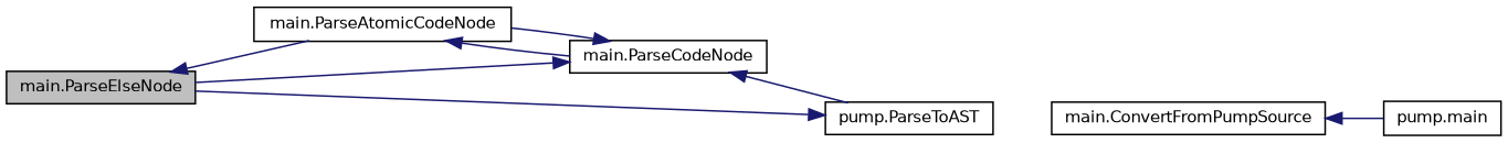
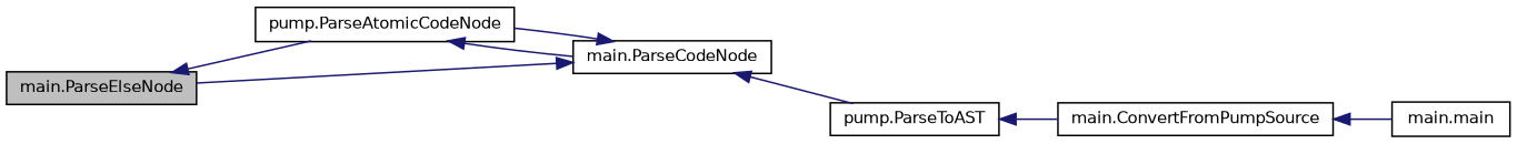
  digraph {
    rankdir=LR
    node [color=black fillcolor=white fontname=Helvetica fontsize=10 shape=record style=filled]
    edge [color=midnightblue dir=back fontname=Helvetica fontsize=10 labelfontname=Helvetica labelfontsize=10 style=solid]
    n1 [fillcolor=grey75 fontcolor=black height=0.2 label="main.ParseElseNode" width=0.4]
-   n2 [height=0.2 label="main.ParseAtomicCodeNode" width=0.4]
+   n2 [height=0.2 label="pump.ParseAtomicCodeNode" width=0.4]
    n3 [height=0.2 label="main.ParseCodeNode" width=0.4]
    n4 [height=0.2 label="pump.ParseToAST" width=0.4]
    n5 [height=0.2 label="main.ConvertFromPumpSource" width=0.4]
-   n6 [height=0.2 label="pump.main" width=0.4]
+   n6 [height=0.2 label="main.main" width=0.4]
    n1 -> n2
    n2 -> n3
    n3 -> n1
    n3 -> n2
    n3 -> n4
-   n4 -> n1
+   n4 -> n5
    n5 -> n6
  }
